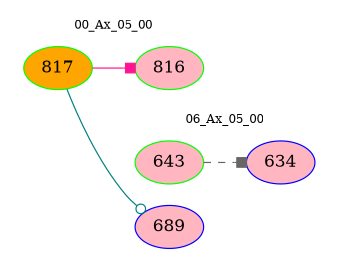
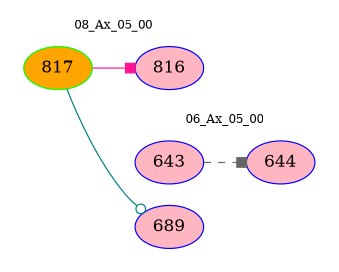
  digraph {
    rankdir=LR
    node [color=blue fillcolor=lightpink style=filled]
    edge [arrowhead=box style=solid]
    n1 [color=green fillcolor=orange label=817]
-   n2 [color=green label=816]
-   n3 [color=green label=643]
-   n4 [label=634]
+   n2 [label=816]
+   n3 [label=643]
+   n4 [label=644]
    n5 [label=689]
    subgraph cluster_1 {
      color=white
      fontsize=10
-     label="00_Ax_05_00"
+     label="08_Ax_05_00"
      n1
      n2
    }
    subgraph cluster_2 {
      color=white
      fontsize=10
      label="06_Ax_05_00"
      n3
      n4
      n5
    }
    n1 -> n2 [color=deeppink]
    n1 -> n5 [arrowhead=odot color=teal]
    n3 -> n4 [color=gray40 style=dashed]
  }
